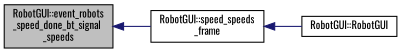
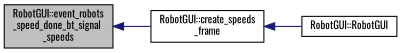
  digraph {
    fontname=Oswald
    rankdir=LR
    node [color=black fillcolor=white fontname=Oswald fontsize=10 shape=record style=filled]
    edge [color=midnightblue dir=back fontname=Oswald fontsize=10 labelfontname=Helvetica labelfontsize=10 style=solid]
    n1 [fillcolor=grey75 fontcolor=black height=0.2 label="RobotGUI::event_robots\l_speed_done_bt_signal\l_speeds" width=0.4]
-   n2 [height=0.2 label="RobotGUI::speed_speeds\l_frame" width=0.4]
+   n2 [height=0.2 label="RobotGUI::create_speeds\l_frame" width=0.4]
    n3 [height=0.2 label="RobotGUI::RobotGUI" width=0.4]
    n1 -> n2
    n2 -> n3
  }
